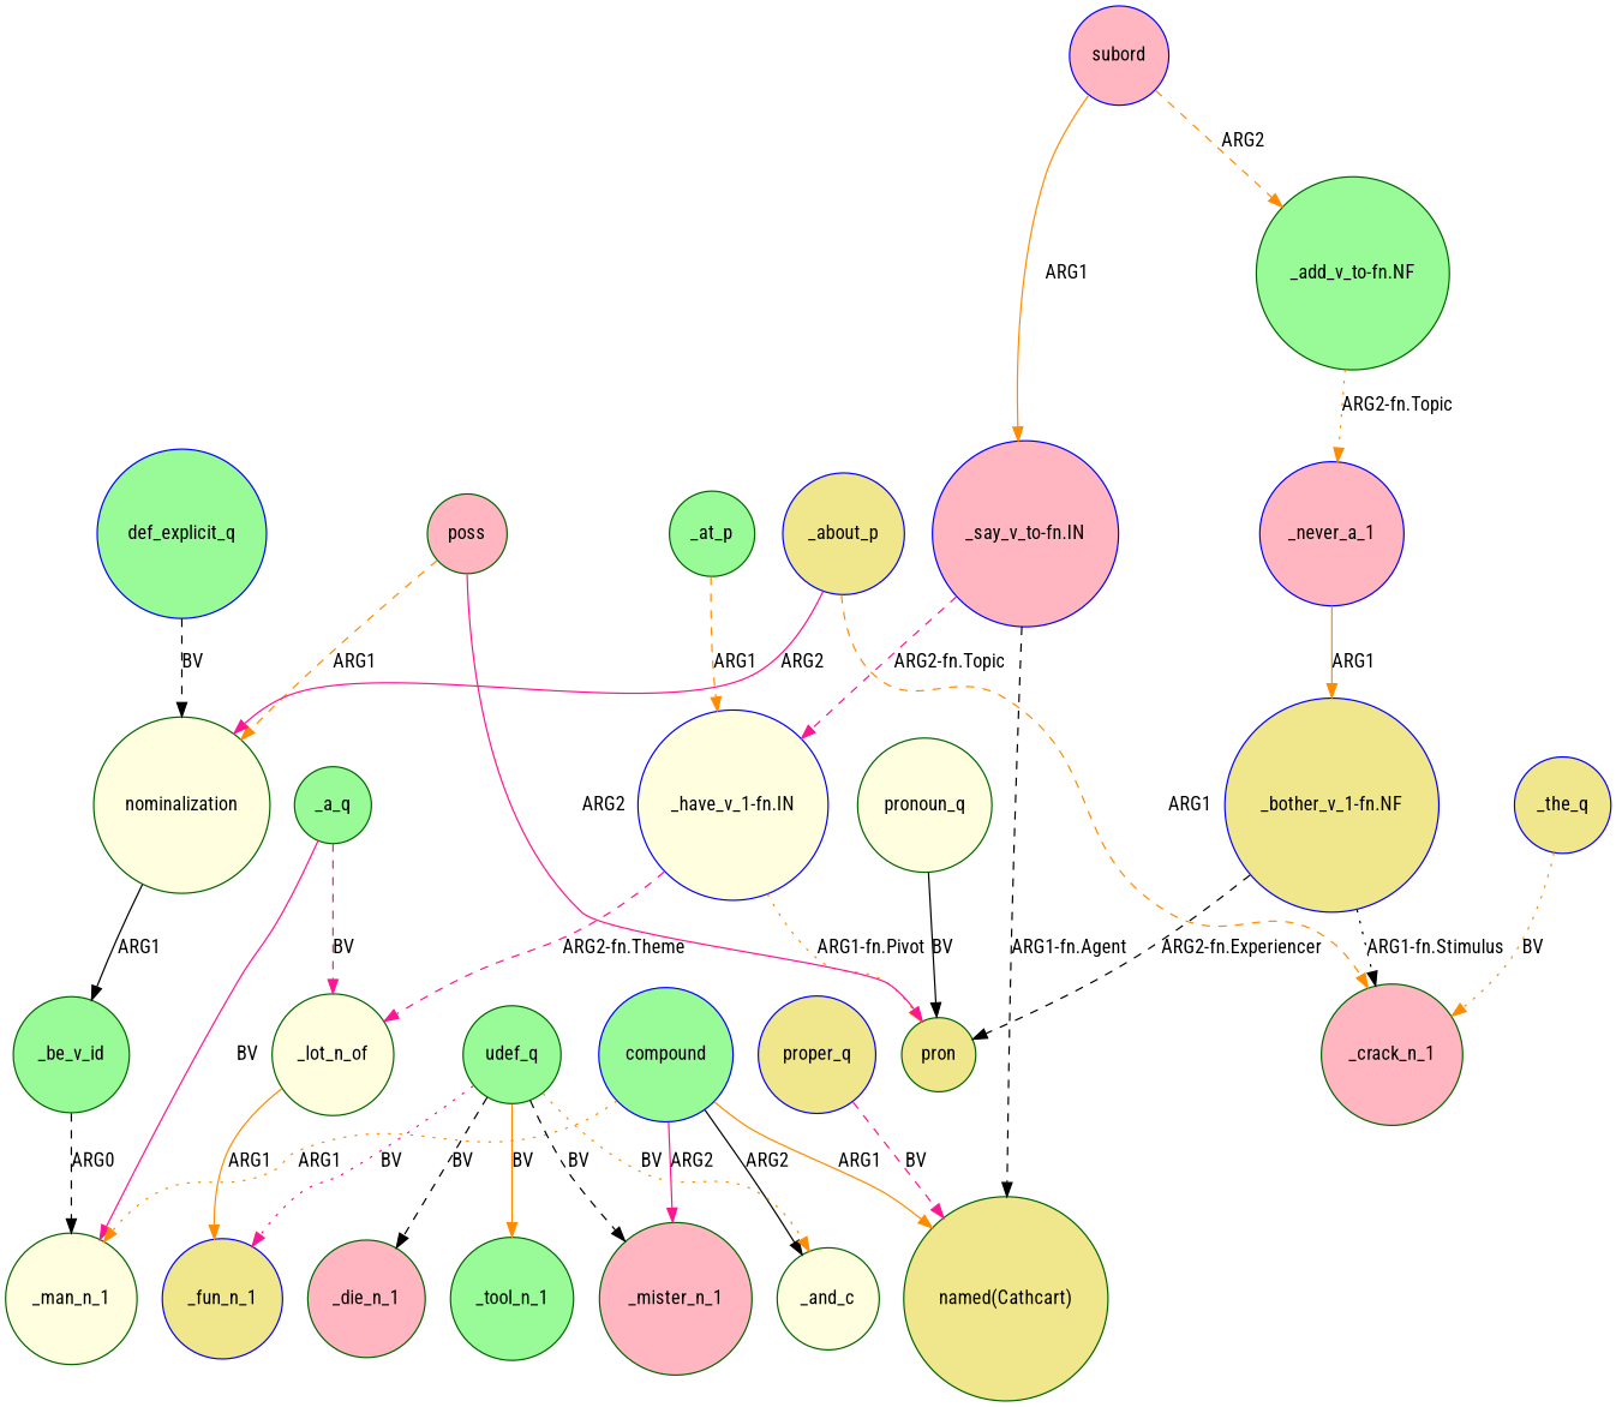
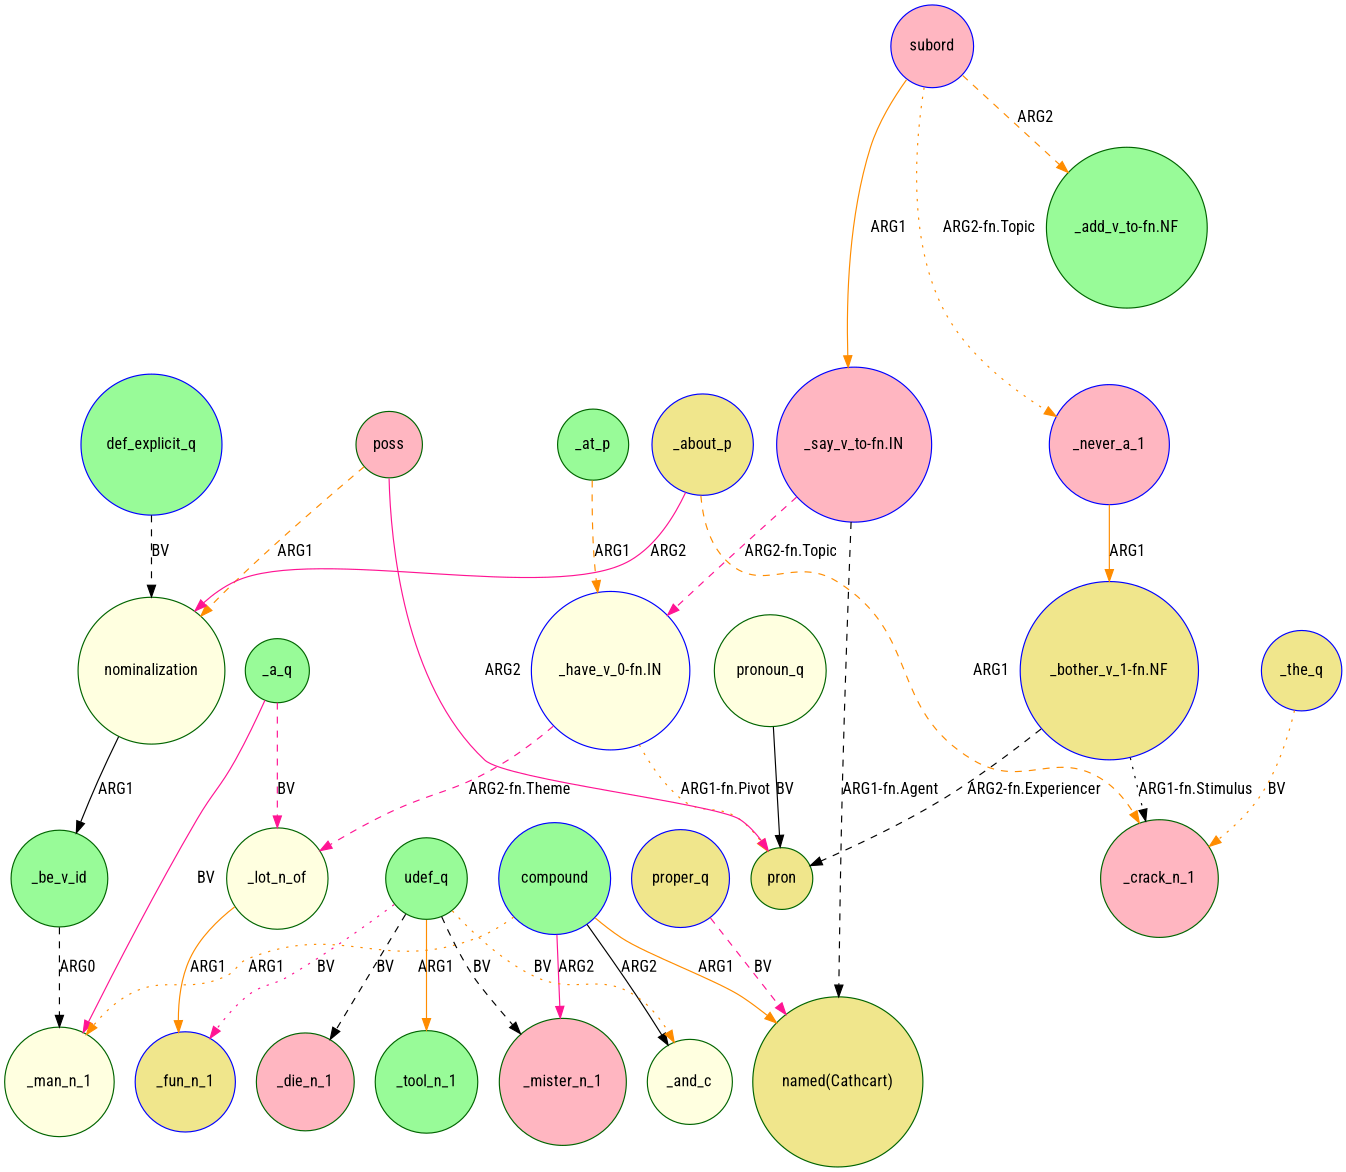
  digraph {
    fontname="Roboto Condensed"
    node [color=darkgreen fillcolor=palegreen fontname="Roboto Condensed" shape=circle style=filled]
    edge [color=darkorange fontname="Roboto Condensed" style=dashed]
    _lot_n_of [fillcolor=lightyellow]
    _a_q
    _man_n_1 [fillcolor=lightyellow]
    _fun_n_1 [color=blue fillcolor=khaki]
    subord [color=blue fillcolor=lightpink]
    "_add_v_to-fn.NF"
    "_say_v_to-fn.IN" [color=blue fillcolor=lightpink]
    _never_a_1 [color=blue fillcolor=lightpink]
-   "_have_v_1-fn.IN" [color=blue fillcolor=lightyellow]
+   "_have_v_1-fn.IN" [color=blue fillcolor=lightyellow label="_have_v_0-fn.IN"]
    "named(Cathcart)" [fillcolor=khaki]
    "_bother_v_1-fn.NF" [color=blue fillcolor=khaki]
    pron [fillcolor=khaki]
    _crack_n_1 [fillcolor=lightpink]
    _the_q [color=blue fillcolor=khaki]
    poss [fillcolor=lightpink]
    nominalization [fillcolor=lightyellow]
    _be_v_id
    _at_p
    compound [color=blue]
    _mister_n_1 [fillcolor=lightpink]
    _and_c [fillcolor=lightyellow]
    udef_q
    _die_n_1 [fillcolor=lightpink]
    _tool_n_1
    _about_p [color=blue fillcolor=khaki]
    pronoun_q [fillcolor=lightyellow]
    proper_q [color=blue fillcolor=khaki]
    def_explicit_q [color=blue]
    _lot_n_of -> _fun_n_1 [label=ARG1 style=solid]
    _a_q -> _lot_n_of [color=deeppink label=BV]
    _a_q -> _man_n_1 [color=deeppink label=BV style=solid]
    subord -> "_add_v_to-fn.NF" [label=ARG2]
    subord -> "_say_v_to-fn.IN" [label=ARG1 style=solid]
-   "_add_v_to-fn.NF" -> _never_a_1 [label="ARG2-fn.Topic" style=dotted]
+   subord -> _never_a_1 [label="ARG2-fn.Topic" style=dotted]
    "_say_v_to-fn.IN" -> "_have_v_1-fn.IN" [color=deeppink label="ARG2-fn.Topic"]
    "_say_v_to-fn.IN" -> "named(Cathcart)" [color=black label="ARG1-fn.Agent"]
    _never_a_1 -> "_bother_v_1-fn.NF" [label=ARG1 style=solid]
    "_have_v_1-fn.IN" -> _lot_n_of [color=deeppink label="ARG2-fn.Theme"]
    "_have_v_1-fn.IN" -> pron [label="ARG1-fn.Pivot" style=dotted]
    "_bother_v_1-fn.NF" -> pron [color=black label="ARG2-fn.Experiencer"]
    "_bother_v_1-fn.NF" -> _crack_n_1 [color=black label="ARG1-fn.Stimulus" style=dotted]
    _the_q -> _crack_n_1 [label=BV style=dotted]
    poss -> pron [color=deeppink label=ARG2 style=solid]
    poss -> nominalization [label=ARG1]
    nominalization -> _be_v_id [color=black label=ARG1 style=solid]
    _be_v_id -> _man_n_1 [color=black label=ARG0]
    _at_p -> "_have_v_1-fn.IN" [label=ARG1]
    compound -> _man_n_1 [label=ARG1 style=dotted]
    compound -> "named(Cathcart)" [label=ARG1 style=solid]
    compound -> _mister_n_1 [color=deeppink label=ARG2 style=solid]
    compound -> _and_c [color=black label=ARG2 style=solid]
    udef_q -> _fun_n_1 [color=deeppink label=BV style=dotted]
    udef_q -> _mister_n_1 [color=black label=BV]
    udef_q -> _and_c [label=BV style=dotted]
    udef_q -> _die_n_1 [color=black label=BV]
-   udef_q -> _tool_n_1 [label=BV style=solid]
+   udef_q -> _tool_n_1 [label=ARG1 style=solid]
    _about_p -> _crack_n_1 [label=ARG1]
    _about_p -> nominalization [color=deeppink label=ARG2 style=solid]
    pronoun_q -> pron [color=black label=BV style=solid]
    proper_q -> "named(Cathcart)" [color=deeppink label=BV]
    def_explicit_q -> nominalization [color=black label=BV]
  }
